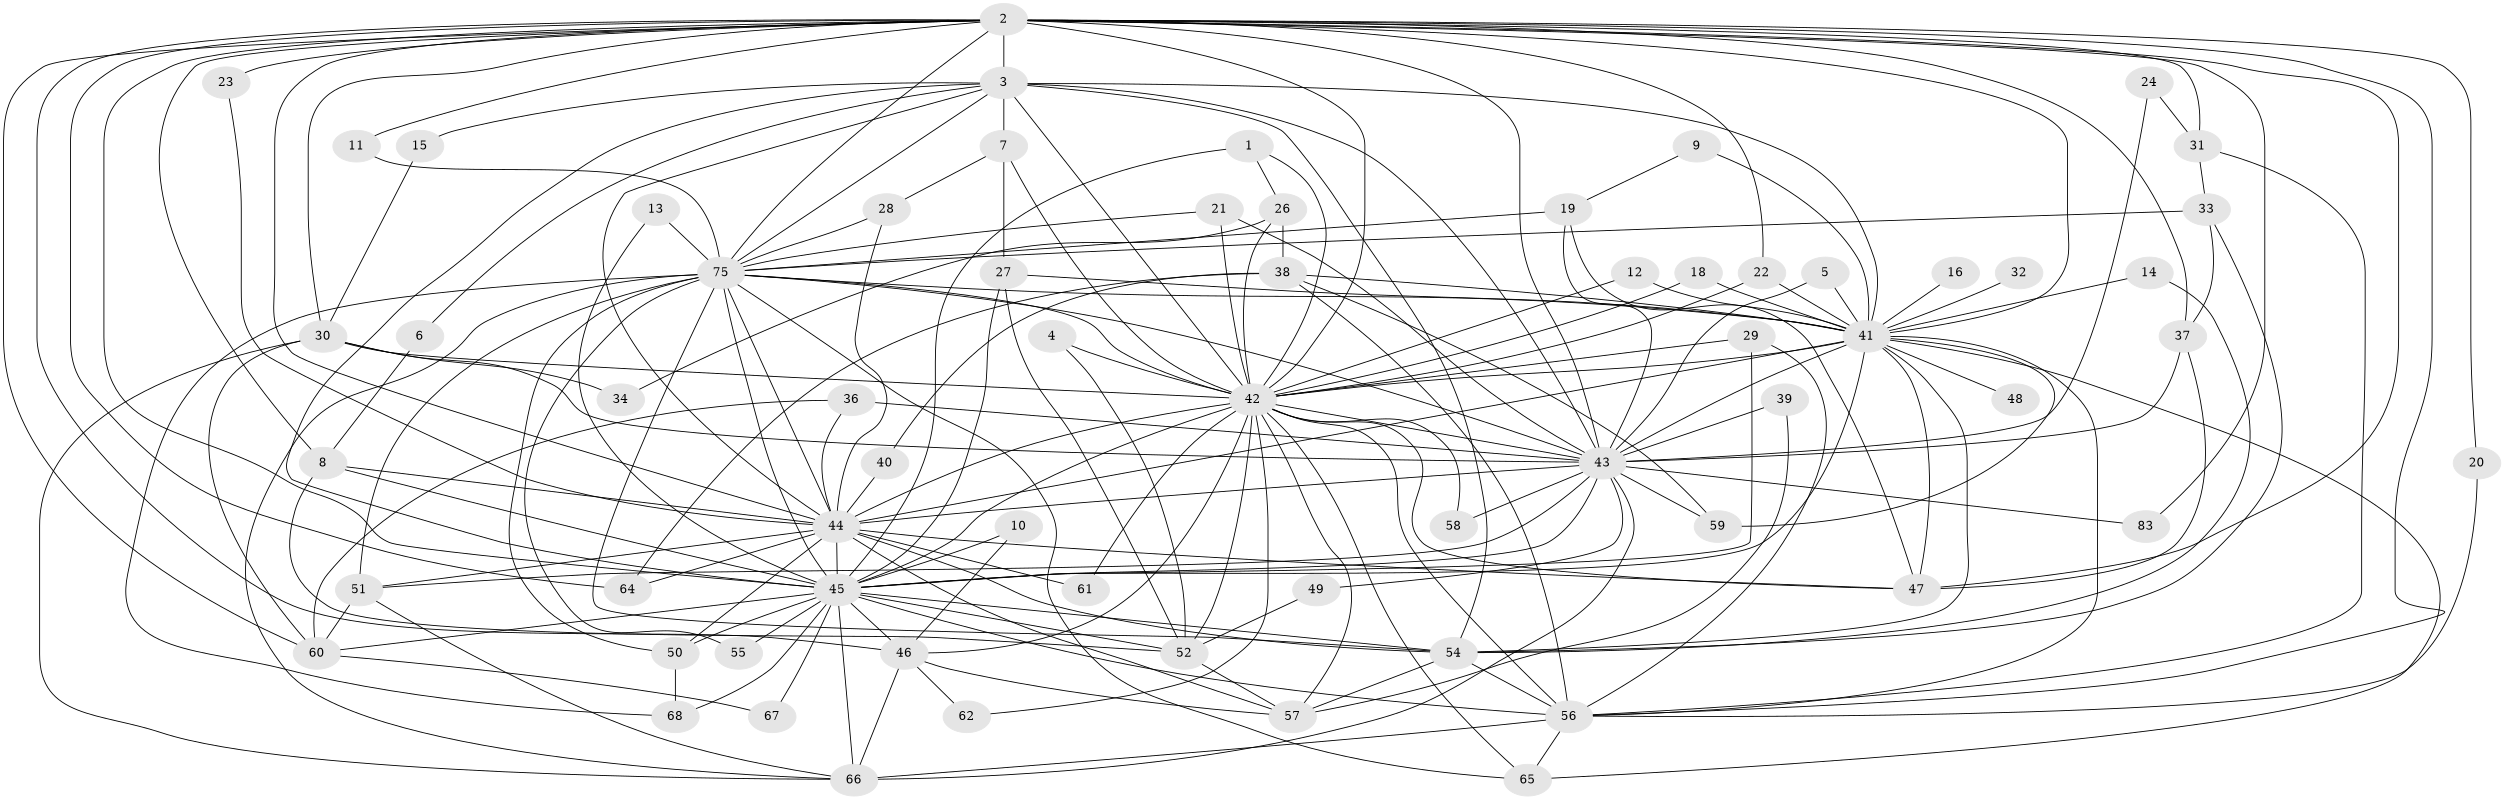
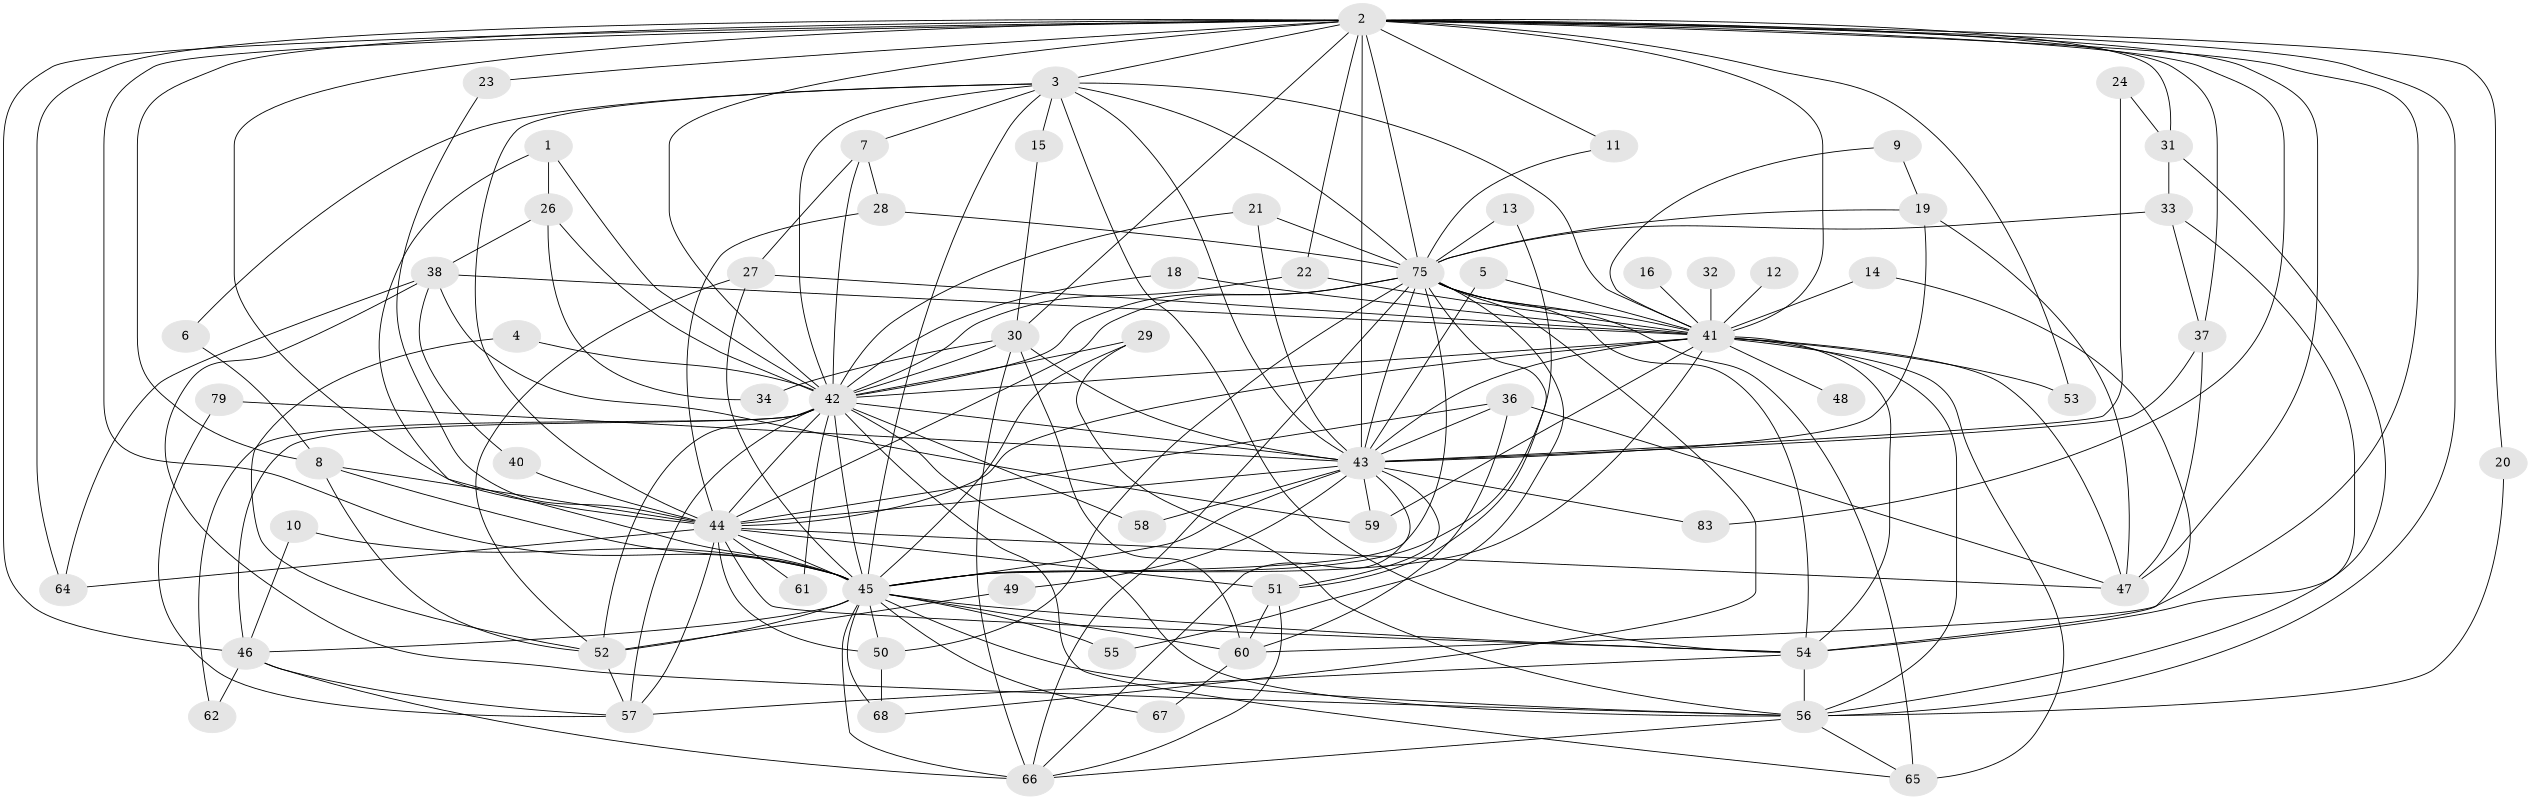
  graph {
    node [color=gray90 style=filled]
    edge [weight=1.0]
    1
    26
    42
    45
    34
    38
    43
    44
    46
    47
    56
    52
    65
    57
    58
    61
    62
    60
    54
    66
    50
    55
    68
    67
    2
    3
    8
    11
    20
    22
    23
    30
    31
    n34 [label=75]
    37
    41
+   53
    n38 [label=83]
    64
    6
    7
    15
    33
    51
    59
    48
    49
    27
    28
    4
    5
    9
    19
    10
    12
    13
    14
    16
    18
    21
    24
    40
    29
    32
    36
-   39
+   39 [label=79]
    1 -- 26
    1 -- 42
    1 -- 45
    26 -- 42
    26 -- 34
    26 -- 38 [weight=2.0]
    42 -- 45 [weight=2.0]
    42 -- 43 [weight=2.0]
    42 -- 44 [weight=2.0]
    42 -- 46
-   42 -- 47
+   36 -- 47
    42 -- 56
    42 -- 52
    42 -- 65
    42 -- 57
    42 -- 58
    42 -- 61
    42 -- 62
    45 -- 46 [weight=2.0]
    45 -- 56
    45 -- 52 [weight=2.0]
    45 -- 60
    45 -- 54
    45 -- 66
    45 -- 50 [weight=2.0]
    45 -- 55
    45 -- 68
    45 -- 67
    38 -- 56
    38 -- 41 [weight=2.0]
    38 -- 64
    38 -- 59
    38 -- 40
    43 -- 45
    43 -- 44
    43 -- 58
    43 -- 66
    43 -- n38
    43 -- 51
    43 -- 59
    43 -- 49
    44 -- 45
    44 -- 47
    44 -- 57
    44 -- 61
    44 -- 54
    44 -- 50
    44 -- 64
    44 -- 51
    46 -- 57
    46 -- 62
    46 -- 66
    56 -- 65
    56 -- 66
    52 -- 57
    60 -- 67
    54 -- 56
    54 -- 57
    50 -- 68
    2 -- 42 [weight=2.0]
    2 -- 45 [weight=3.0]
    2 -- 43 [weight=2.0]
    2 -- 44 [weight=3.0]
    2 -- 46
    2 -- 47
    2 -- 56
    2 -- 60
    2 -- 3 [weight=2.0]
    2 -- 8
    2 -- 11
    2 -- 20
    2 -- 22
    2 -- 23
    2 -- 30
    2 -- 31 [weight=2.0]
    2 -- n34 [weight=2.0]
    2 -- 37
    2 -- 41 [weight=4.0]
+   2 -- 53
    2 -- n38
    2 -- 64
    3 -- 42
    3 -- 45 [weight=2.0]
    3 -- 43
    3 -- 44
    3 -- 54
    3 -- n34
    3 -- 41 [weight=2.0]
    3 -- 6
    3 -- 7
    3 -- 15
    8 -- 45
    8 -- 44
    8 -- 52
    11 -- n34
    20 -- 56
    22 -- 42
    22 -- 41
    23 -- 44
    30 -- 42
    30 -- 34
    30 -- 43
    30 -- 60
    30 -- 66
    31 -- 56
    31 -- 33
    n34 -- 42
    n34 -- 45 [weight=2.0]
    n34 -- 43 [weight=2.0]
    n34 -- 44
    n34 -- 65
    n34 -- 54
    n34 -- 66
    n34 -- 50 [weight=2.0]
    n34 -- 55
    n34 -- 68
    n34 -- 41 [weight=2.0]
    n34 -- 51
    37 -- 43
    37 -- 47
    41 -- 42 [weight=2.0]
    41 -- 45 [weight=2.0]
    41 -- 43 [weight=3.0]
    41 -- 44 [weight=2.0]
    41 -- 47
    41 -- 56
    41 -- 65
    41 -- 54
+   41 -- 53
    41 -- 59 [weight=2.0]
    41 -- 48
    6 -- 8
    7 -- 42
    7 -- 27
    7 -- 28
    15 -- 30
    33 -- 54
    33 -- n34
    33 -- 37
    51 -- 60
    51 -- 66
    49 -- 52
    27 -- 45
    27 -- 52
    27 -- 41
    28 -- 44
    28 -- n34 [weight=2.0]
    4 -- 42
    4 -- 52
    5 -- 43
    5 -- 41
    9 -- 41
    9 -- 19
    19 -- 43 [weight=2.0]
    19 -- 47
    19 -- n34
    10 -- 45
    10 -- 46
-   12 -- 42
    12 -- 41
    13 -- 45
    13 -- n34
    14 -- 54
    14 -- 41
    16 -- 41
    18 -- 42
    18 -- 41
    21 -- 42
    21 -- 43
    21 -- n34
    24 -- 43
    24 -- 31
    40 -- 44
    29 -- 42
    29 -- 45
    29 -- 56
    32 -- 41
    36 -- 43
    36 -- 44
    36 -- 60
    39 -- 43
    39 -- 57
  }
